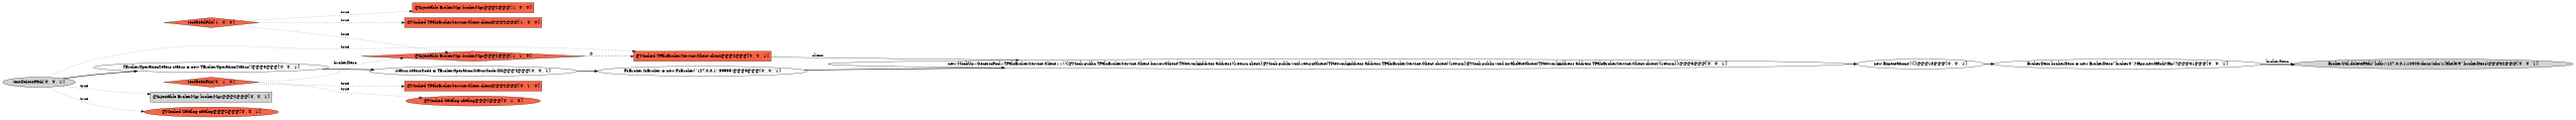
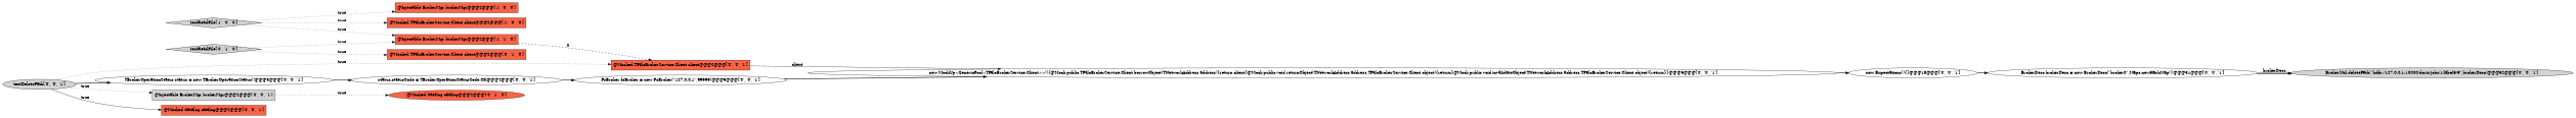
  digraph {
    rankdir=LR
    node [fillcolor=tomato shape=ellipse style=filled]
    edge [style=dotted]
-   n1 [label="testReadFile['1', '0', '0']" shape=diamond]
+   n1 [fillcolor=lightgray label="testReadFile['1', '0', '0']" shape=diamond]
    n2 [label="@Mocked TPaloBrokerService.Client client@@@2@@@['1', '0', '0']" shape=box]
    n3 [label="@Injectable BrokerMgr brokerMgr@@@2@@@['1', '0', '0']" shape=box]
-   n4 [label="@Injectable BrokerMgr brokerMgr@@@2@@@['1', '1', '0']" shape=diamond]
+   n4 [label="@Injectable BrokerMgr brokerMgr@@@2@@@['1', '1', '0']" shape=box]
    n5 [label="@Mocked TPaloBrokerService.Client client@@@2@@@['0', '0', '1']" shape=box]
    n6 [label="@Mocked TPaloBrokerService.Client client@@@2@@@['0', '1', '0']" shape=box]
    n7 [fillcolor=white label="new MockUp<GenericPool<TPaloBrokerService.Client>>(){@Mock public TPaloBrokerService.Client borrowObject(TNetworkAddress address){return client}@Mock public void returnObject(TNetworkAddress address,TPaloBrokerService.Client object){return}@Mock public void invalidateObject(TNetworkAddress address,TPaloBrokerService.Client object){return}}@@@6@@@['0', '0', '1']"]
    n8 [fillcolor=white label="new Expectations(){}@@@18@@@['0', '0', '1']"]
    n9 [fillcolor=lightgray label="testDeletePath['0', '0', '1']"]
    n10 [fillcolor=white label="TBrokerOperationStatus status = new TBrokerOperationStatus()@@@3@@@['0', '0', '1']"]
    n11 [fillcolor=lightgray label="@Injectable BrokerMgr brokerMgr@@@2@@@['0', '0', '1']" shape=box]
-   n12 [label="@Mocked Catalog catalog@@@2@@@['0', '0', '1']"]
+   n12 [label="@Mocked Catalog catalog@@@2@@@['0', '0', '1']" shape=box]
    n13 [fillcolor=white label="status.statusCode = TBrokerOperationStatusCode.OK@@@4@@@['0', '0', '1']"]
    n14 [label="@Mocked Catalog catalog@@@2@@@['0', '1', '0']"]
    n15 [fillcolor=lightgray label="BrokerUtil.deletePath(\"hdfs://127.0.0.1:10000/doris/jobs/1/label6/9\",brokerDesc)@@@32@@@['0', '0', '1']"]
    n16 [fillcolor=white label="BrokerDesc brokerDesc = new BrokerDesc(\"broker0\",Maps.newHashMap())@@@31@@@['0', '0', '1']"]
    n17 [fillcolor=white label="FsBroker fsBroker = new FsBroker(\"127.0.0.1\",99999)@@@5@@@['0', '0', '1']"]
-   n18 [label="testReadFile['0', '1', '0']" shape=diamond]
+   n18 [fillcolor=lightgray label="testReadFile['0', '1', '0']" shape=diamond]
    n1 -> n2 [label=true]
    n1 -> n3 [label=true]
    n1 -> n4 [label=true]
    n4 -> n5 [label=0 style=dashed]
    n5 -> n7 [label=client style=solid]
    n7 -> n8 [style=bold]
    n8 -> n16 [style=bold]
    n9 -> n5 [label=true]
    n9 -> n10 [style=bold]
    n9 -> n11 [label=true]
-   n9 -> n12 [label=true]
+   n9 -> n12 [label=true style=solid]
    n10 -> n13 [style=bold]
    n13 -> n17 [style=bold]
    n16 -> n15 [label=brokerDesc style=solid]
    n16 -> n15 [style=bold]
    n17 -> n7 [style=bold]
-   n18 -> n4 [label=brokerDesc]
+   n18 -> n4 [label=true]
    n18 -> n6 [label=true]
-   n18 -> n14 [label=true]
+   n11 -> n14 [label=true]
  }
